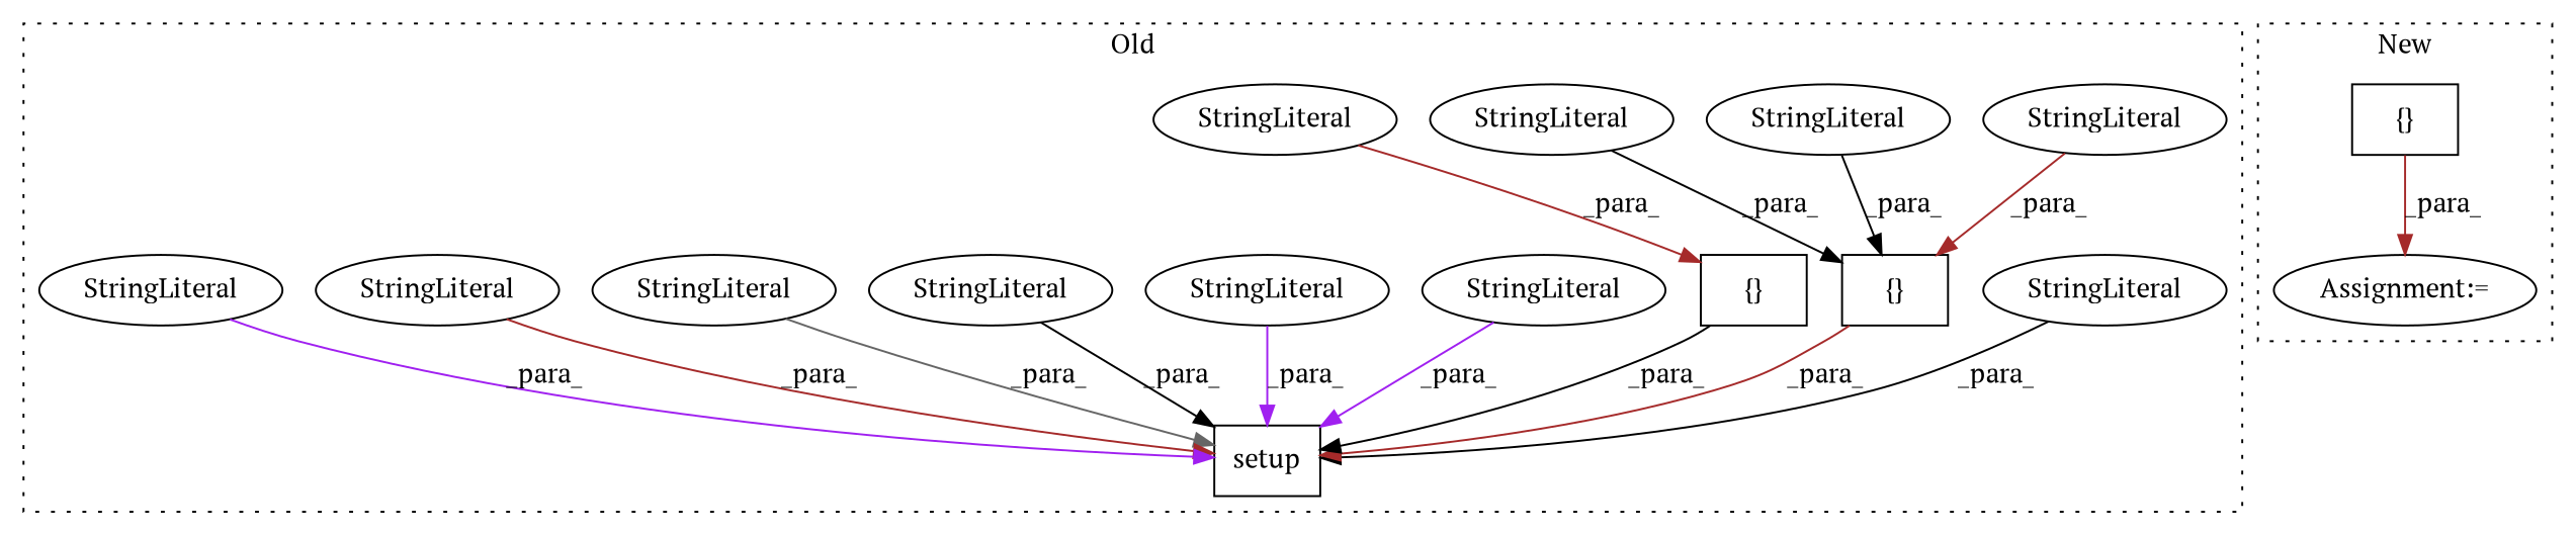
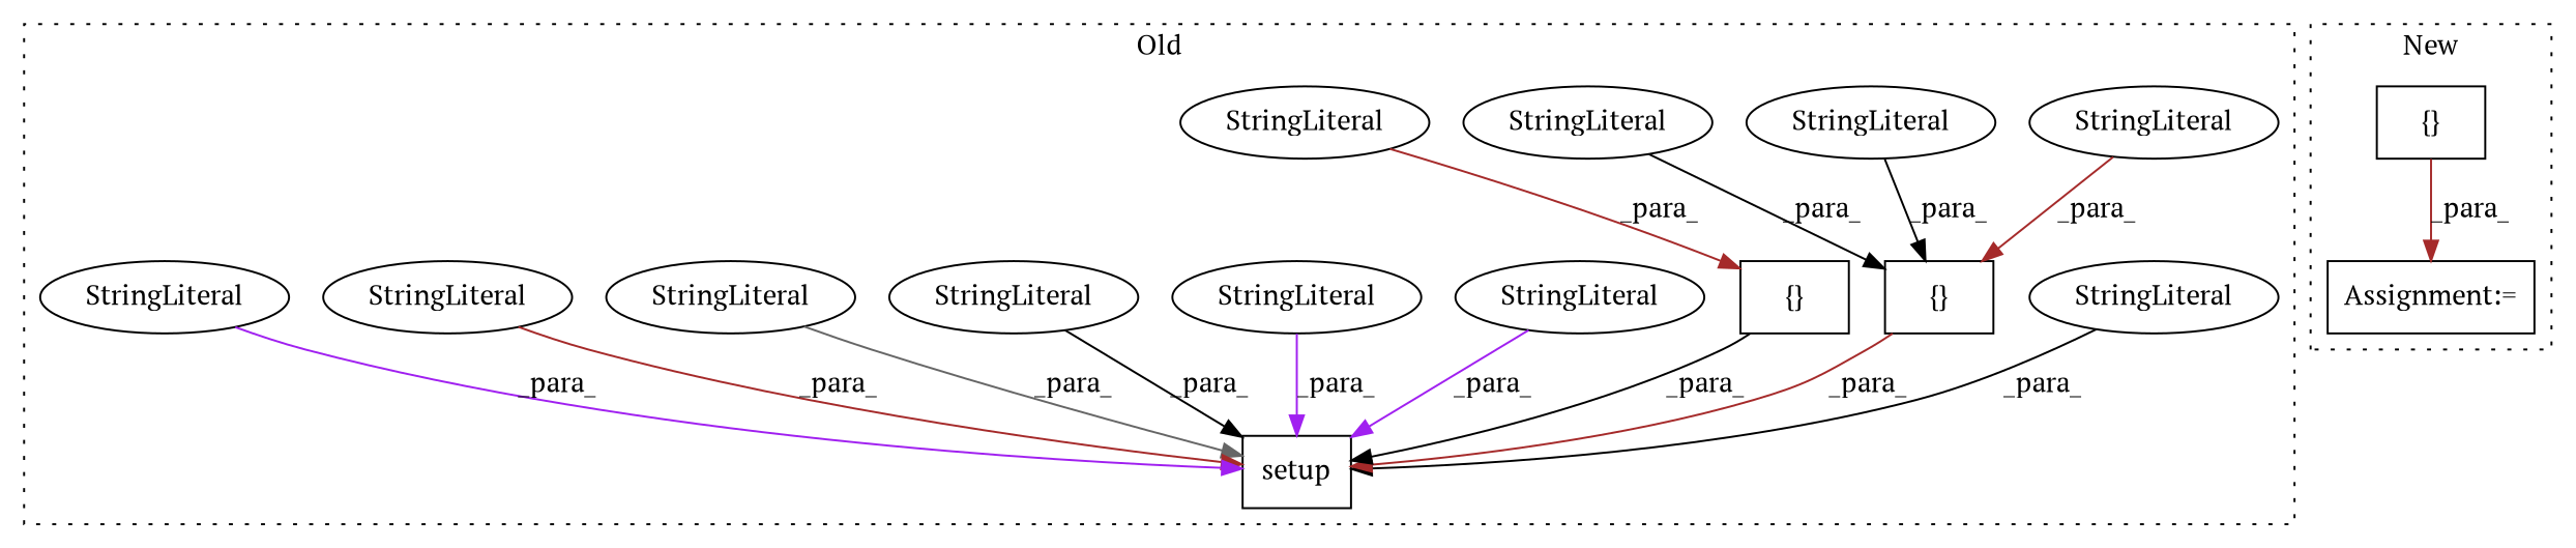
  digraph {
    fontname="PT Serif"
    node [a=45 l="1,1" shape=ellipse fontname="PT Serif"]
    edge [color=black fontname="PT Serif"]
    n1 [a=32 l="6,1" label=setup s="116,548" shape=box]
    n2 [l=30 label=StringLiteral s=172]
    n3 [a=4 label="{}" s="215,371" shape=box]
    n4 [l=33 label=StringLiteral s=216]
    n5 [l=40 label=StringLiteral s=331]
    n6 [l=40 label=StringLiteral s=250]
    n7 [a=4 label="{}" s="525,536" shape=box]
    n8 [l=10 label=StringLiteral s=526]
    n9 [l=36 label=StringLiteral s=373]
    n10 [l=10 label=StringLiteral s=122]
    n11 [l=32 label=StringLiteral s=139]
    n12 [l=26 label=StringLiteral s=464]
    n13 [l=5 label=StringLiteral s=491]
    n14 [l=5 label=StringLiteral s=133]
    n15 [a=4 label="{}" s="991,1388" shape=box]
-   n16 [a=7 l=1 label="Assignment:=" s=978]
+   n16 [a=7 l=1 label="Assignment:=" s=978 shape=box]
    subgraph cluster_1 {
      label=Old
      style=dotted
      n1
      n2
      n3
      n4
      n5
      n6
      n7
      n8
      n9
      n10
      n11
      n12
      n13
      n14
    }
    subgraph cluster_2 {
      label=New
      style=dotted
      n15
      n16
    }
    n2 -> n1 [label=_para_]
    n3 -> n1 [label=_para_ color=brown]
    n4 -> n3 [label=_para_ color=brown]
    n5 -> n3 [label=_para_]
    n6 -> n3 [label=_para_]
    n7 -> n1 [label=_para_]
    n8 -> n7 [label=_para_ color=brown]
    n9 -> n1 [label=_para_ color=purple]
    n10 -> n1 [label=_para_ color=purple]
    n11 -> n1 [label=_para_]
    n12 -> n1 [label=_para_ color=gray40]
    n13 -> n1 [label=_para_ color=brown]
    n14 -> n1 [label=_para_ color=purple]
    n15 -> n16 [label=_para_ color=brown]
  }
